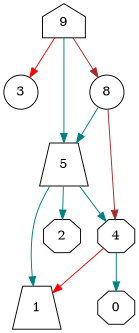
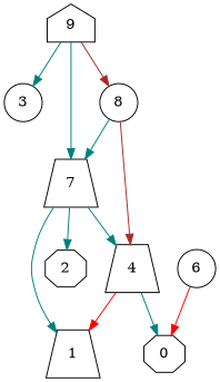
  digraph {
    splines=true
    node [shape=octagon]
    edge [color=teal]
    n1 [height=0.3 label=0 width=0.3]
    n2 [height=0.3 label=1 shape=trapezium width=0.3]
    n3 [height=0.3 label=2 width=0.3]
    n4 [height=0.3 label=3 shape=circle width=0.3]
-   n5 [height=0.3 label=4 width=0.3]
-   n6 [height=0.3 label=5 shape=trapezium width=0.3]
+   n5 [height=0.3 label=4 shape=trapezium width=0.3]
+   n6 [height=0.3 label=7 shape=trapezium width=0.3]
+   n7 [height=0.3 label=6 shape=circle width=0.3]
    n8 [height=0.3 label=8 shape=circle width=0.3]
    n9 [height=0.3 label=9 shape=house width=0.3]
    n5 -> n1
    n5 -> n2 [color=red]
    n6 -> n2
    n6 -> n3
    n6 -> n5
+   n7 -> n1 [color=red]
    n8 -> n5 [color=brown]
    n8 -> n6
-   n9 -> n4 [color=red]
+   n9 -> n4
    n9 -> n6
    n9 -> n8 [color=brown]
  }
